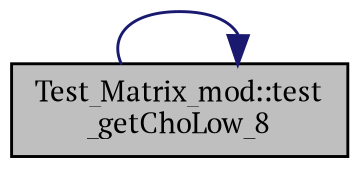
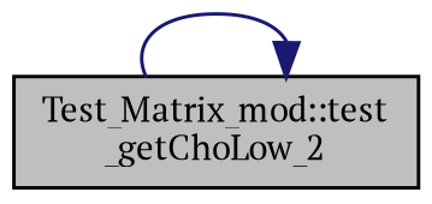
  digraph {
    rankdir=LR
    fontname="PT Serif"
-   n1 [color=black fillcolor=grey75 fontcolor=black fontname="PT Serif" fontsize=10 height=0.2 label="Test_Matrix_mod::test\l_getChoLow_8" shape=record style=filled width=0.4]
+   n1 [color=black fillcolor=grey75 fontcolor=black fontname="PT Serif" fontsize=10 height=0.2 label="Test_Matrix_mod::test\l_getChoLow_2" shape=record style=filled width=0.4]
    n1 -> n1 [color=midnightblue fontname="PT Serif" fontsize=10 labelfontname=Helvetica labelfontsize=10 style=solid]
  }
